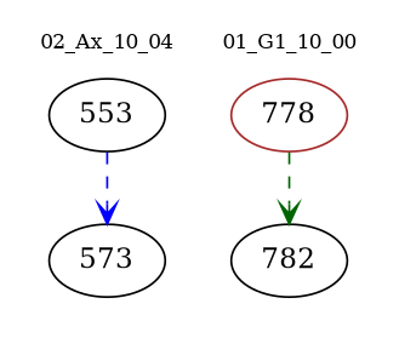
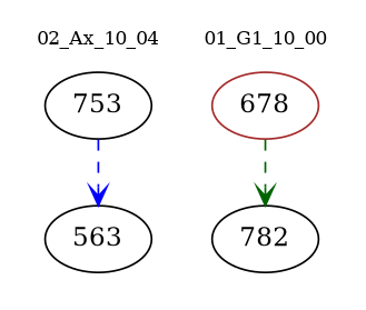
  digraph {
    fontname="DejaVu Serif"
    node [color=black fontname="DejaVu Serif"]
    edge [arrowhead=vee fontname="DejaVu Serif" style=dashed]
-   n1 [label=553]
-   n2 [label=573]
-   n3 [color=brown label=778]
+   n1 [label=753]
+   n2 [label=563]
+   n3 [color=brown label=678]
    n4 [label=782]
    subgraph cluster_1 {
      color=white
      fontsize=10
      label="02_Ax_10_04"
      n1
      n2
    }
    subgraph cluster_2 {
      color=white
      fontsize=10
      label="01_G1_10_00"
      n3
      n4
    }
    n1 -> n2 [color=blue]
    n3 -> n4 [color=darkgreen]
  }
